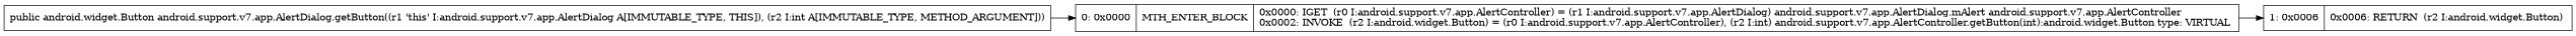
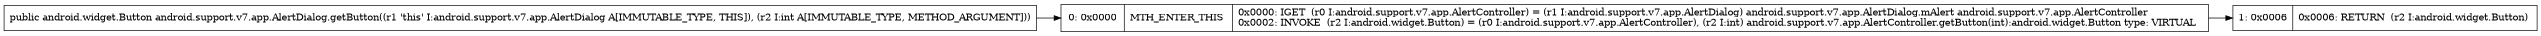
  digraph {
    rankdir=LR
    node [shape=record]
-   n1 [label="{0\:\ 0x0000|MTH_ENTER_BLOCK\l|0x0000: IGET  (r0 I:android.support.v7.app.AlertController) = (r1 I:android.support.v7.app.AlertDialog) android.support.v7.app.AlertDialog.mAlert android.support.v7.app.AlertController \l0x0002: INVOKE  (r2 I:android.widget.Button) = (r0 I:android.support.v7.app.AlertController), (r2 I:int) android.support.v7.app.AlertController.getButton(int):android.widget.Button type: VIRTUAL \l}"]
+   n1 [label="{0\:\ 0x0000|MTH_ENTER_THIS\l|0x0000: IGET  (r0 I:android.support.v7.app.AlertController) = (r1 I:android.support.v7.app.AlertDialog) android.support.v7.app.AlertDialog.mAlert android.support.v7.app.AlertController \l0x0002: INVOKE  (r2 I:android.widget.Button) = (r0 I:android.support.v7.app.AlertController), (r2 I:int) android.support.v7.app.AlertController.getButton(int):android.widget.Button type: VIRTUAL \l}"]
    n2 [label="{1\:\ 0x0006|0x0006: RETURN  (r2 I:android.widget.Button) \l}"]
    n3 [label="{public android.widget.Button android.support.v7.app.AlertDialog.getButton((r1 'this' I:android.support.v7.app.AlertDialog A[IMMUTABLE_TYPE, THIS]), (r2 I:int A[IMMUTABLE_TYPE, METHOD_ARGUMENT])) }"]
    n1 -> n2
    n3 -> n1
  }
